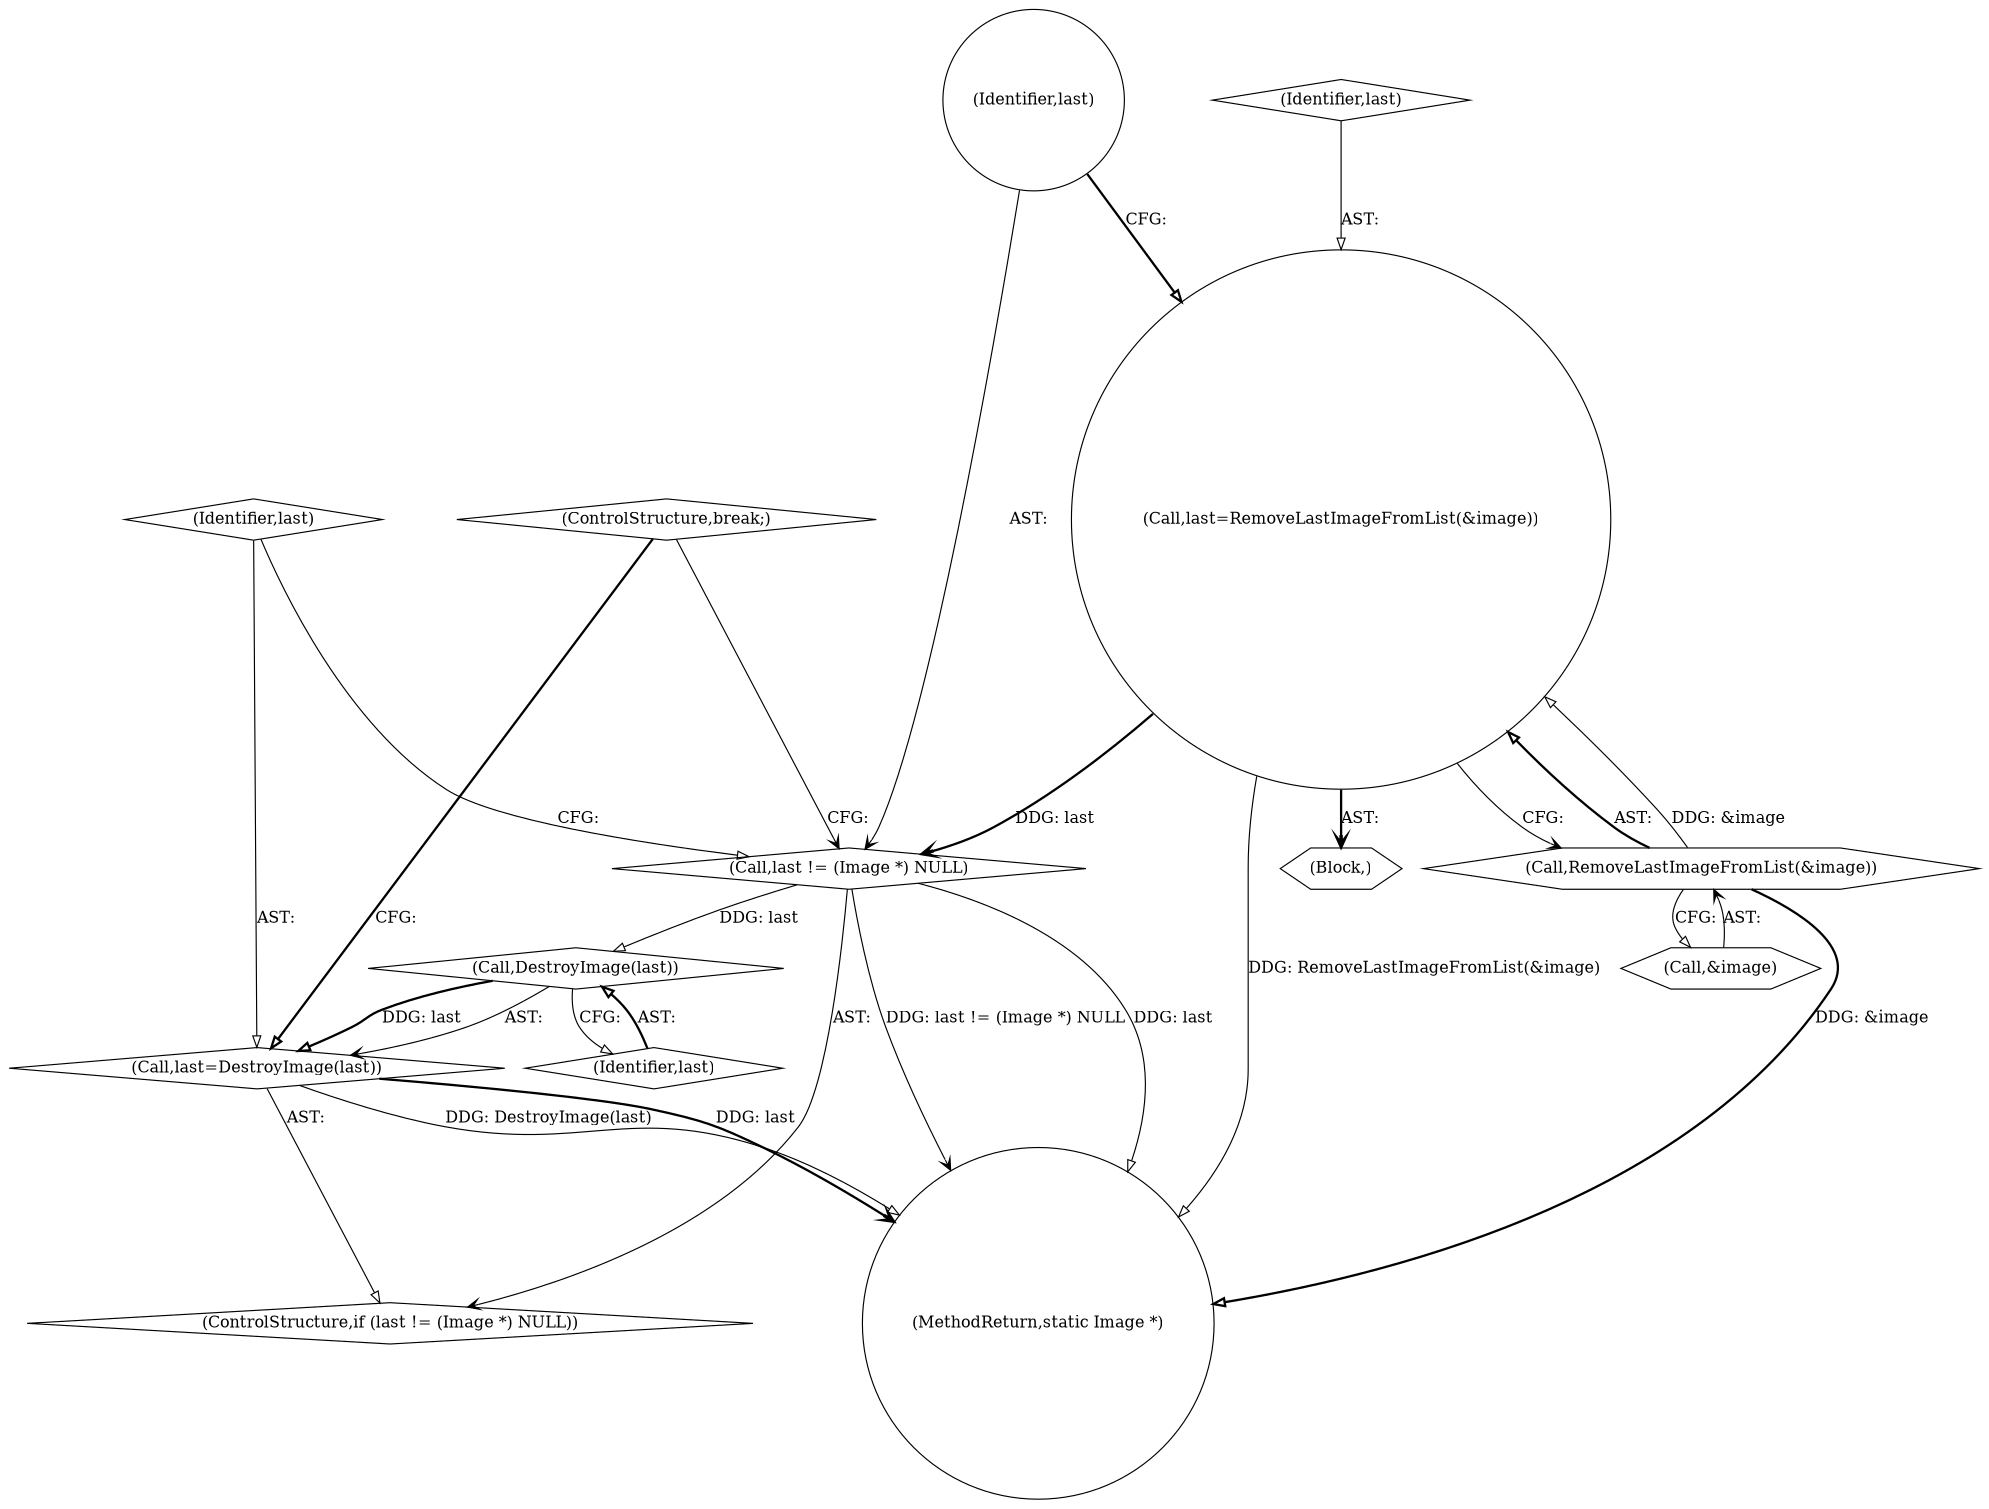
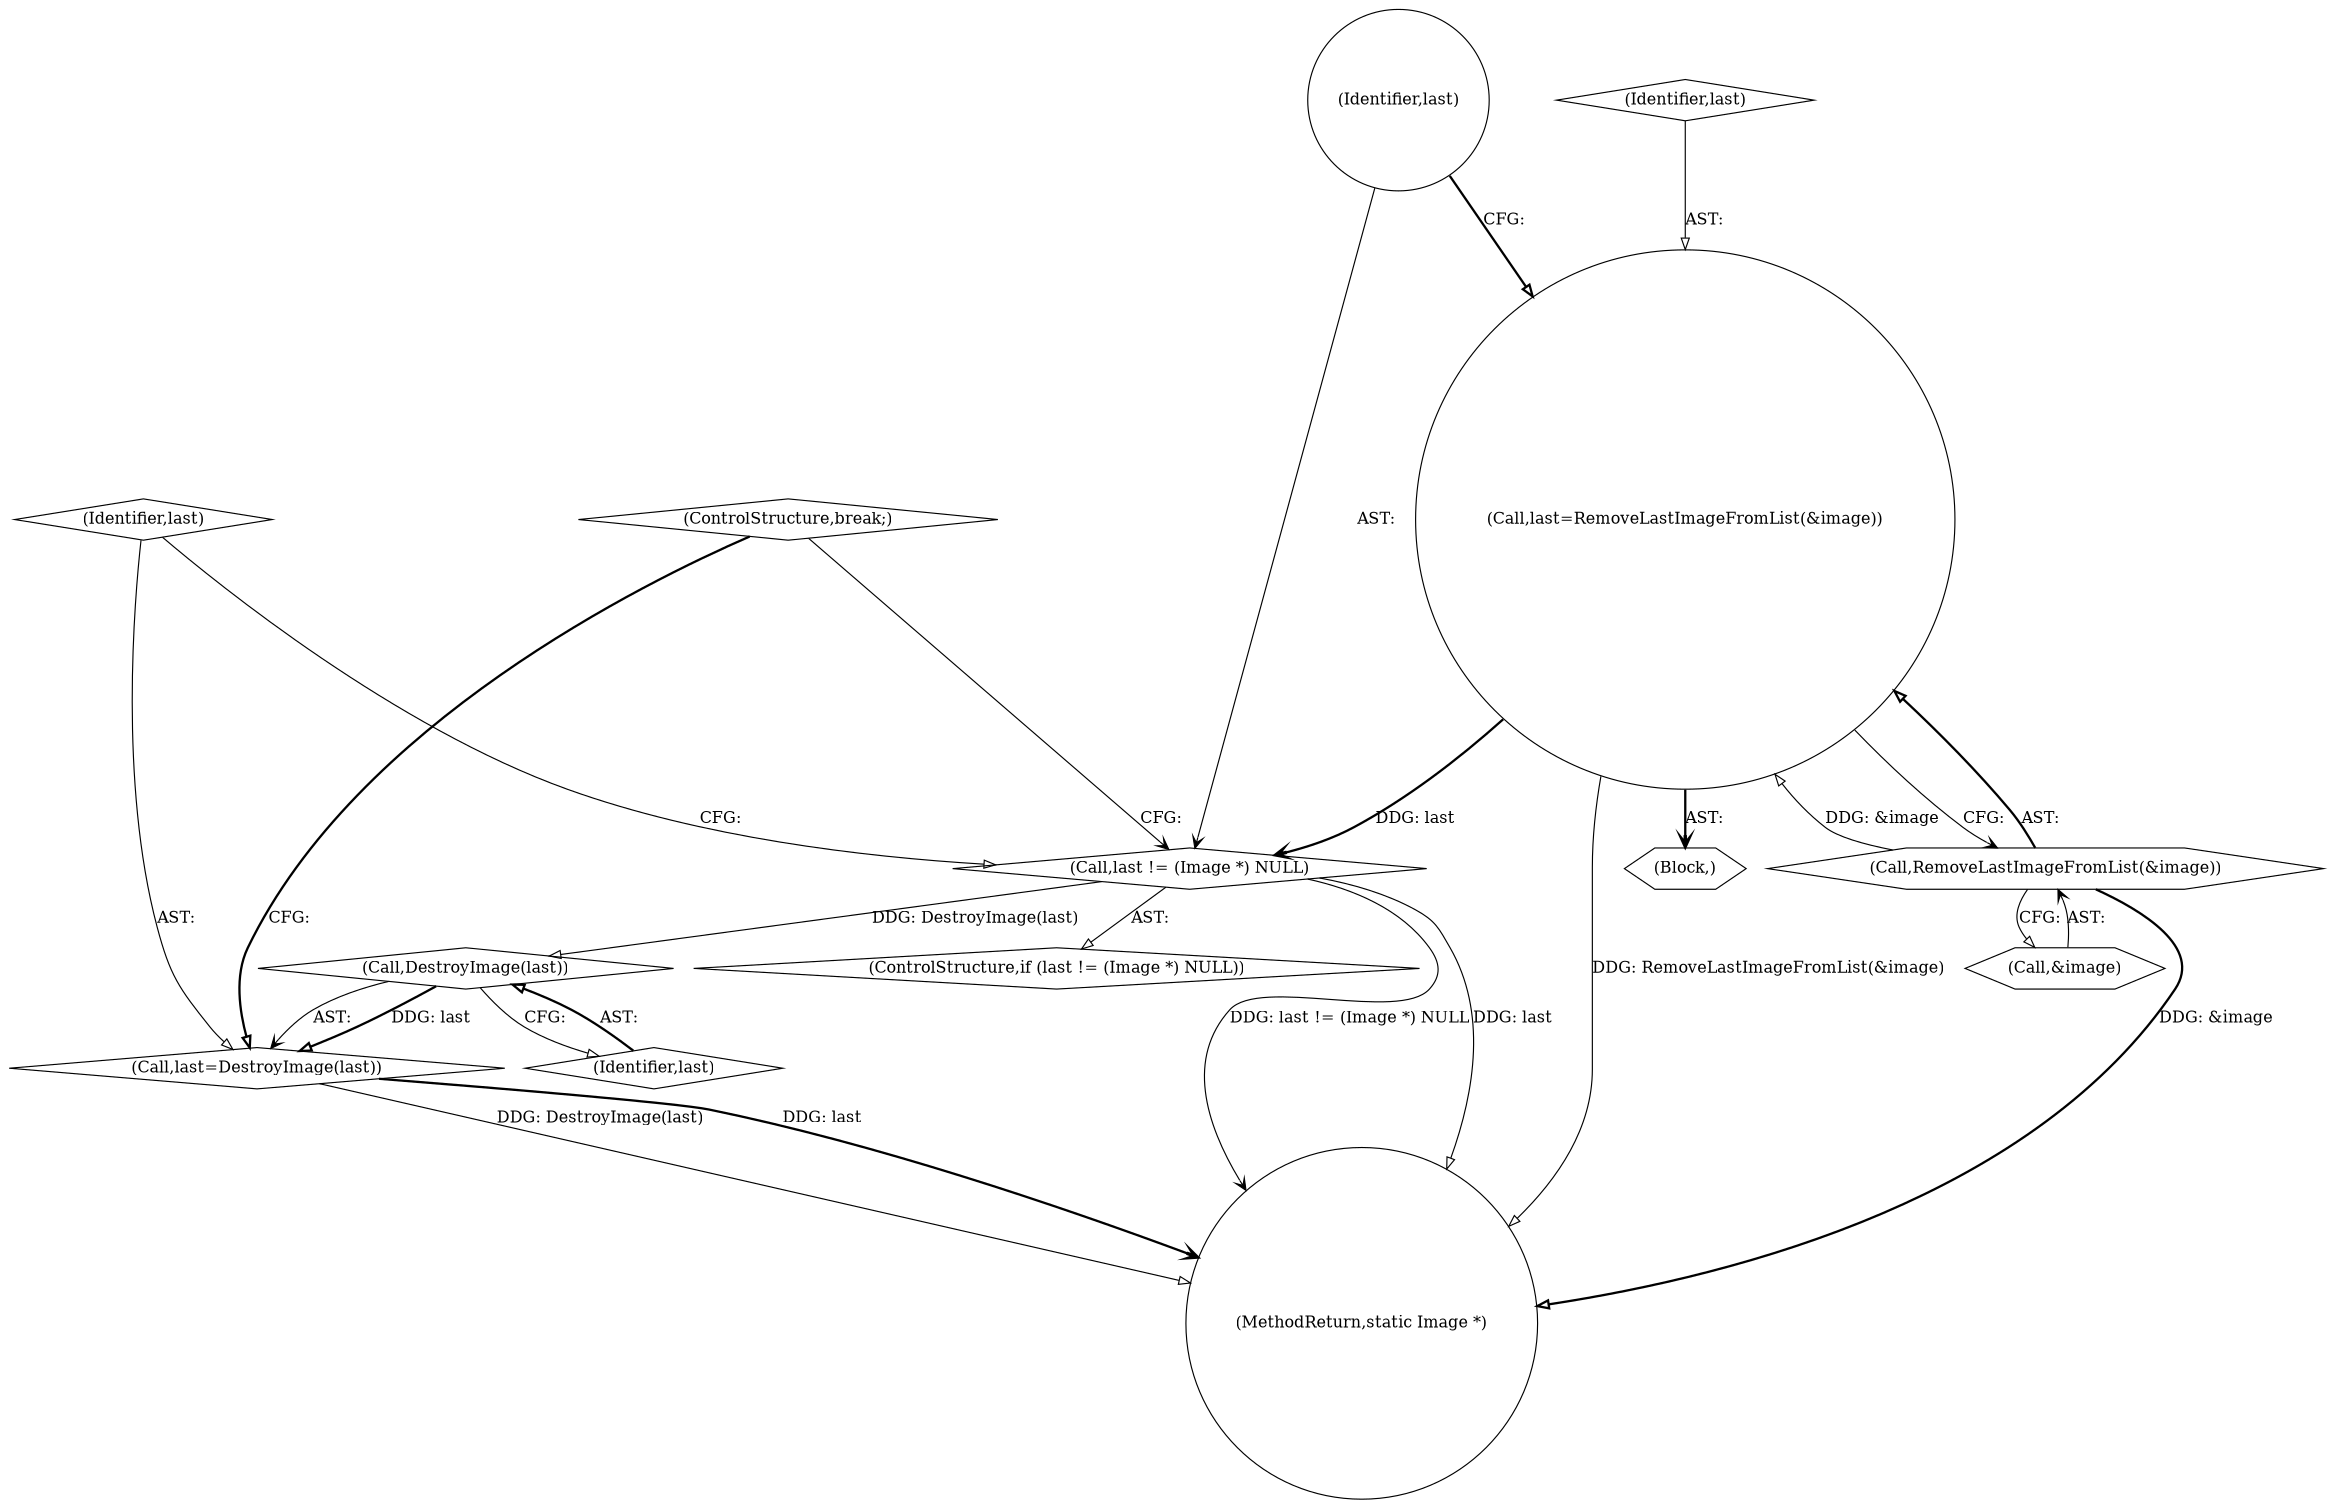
  digraph {
    node [shape=diamond]
    edge [arrowhead=onormal style=solid]
    n1 [label="(Call,last=RemoveLastImageFromList(&image))" shape=circle]
    n2 [label="(Call,RemoveLastImageFromList(&image))" shape=hexagon]
    n3 [label="(Call,last != (Image *) NULL)"]
    n4 [label="(Block,)" shape=hexagon]
    n5 [label="(MethodReturn,static Image *)" shape=circle]
    n6 [label="(Call,&image)" shape=hexagon]
    n7 [label="(Call,DestroyImage(last))"]
    n8 [label="(ControlStructure,if (last != (Image *) NULL))"]
    n9 [label="(Call,last=DestroyImage(last))"]
    n10 [label="(Identifier,last)"]
    n11 [label="(Identifier,last)" shape=circle]
    n12 [label="(Identifier,last)"]
    n13 [label="(Identifier,last)"]
    n14 [label="(ControlStructure,break;)"]
    n1 -> n2 [arrowhead=vee label="CFG: "]
    n1 -> n3 [arrowhead=vee label="DDG: last" style=bold]
    n1 -> n4 [arrowhead=vee label="AST: " style=bold]
    n1 -> n5 [label="DDG: RemoveLastImageFromList(&image)"]
    n2 -> n1 [label="AST: " style=bold]
    n2 -> n1 [label="DDG: &image"]
    n2 -> n5 [label="DDG: &image" style=bold]
    n2 -> n6 [label="CFG: "]
    n3 -> n5 [arrowhead=vee label="DDG: last != (Image *) NULL"]
    n3 -> n5 [label="DDG: last"]
-   n3 -> n7 [label="DDG: last"]
-   n3 -> n8 [arrowhead=vee label="AST: "]
+   n3 -> n7 [label="DDG: DestroyImage(last)"]
+   n3 -> n8 [label="AST: "]
    n6 -> n2 [arrowhead=vee label="AST: "]
    n7 -> n9 [arrowhead=vee label="AST: "]
    n7 -> n9 [label="DDG: last" style=bold]
    n7 -> n10 [label="CFG: "]
    n9 -> n5 [label="DDG: DestroyImage(last)"]
    n9 -> n5 [arrowhead=vee label="DDG: last" style=bold]
-   n9 -> n8 [label="AST: "]
    n10 -> n7 [label="AST: " style=bold]
    n11 -> n1 [label="CFG: " style=bold]
    n11 -> n3 [arrowhead=vee label="AST: "]
    n12 -> n3 [label="CFG: "]
    n12 -> n9 [label="AST: "]
    n13 -> n1 [label="AST: "]
    n14 -> n3 [arrowhead=vee label="CFG: "]
    n14 -> n9 [label="CFG: " style=bold]
  }
